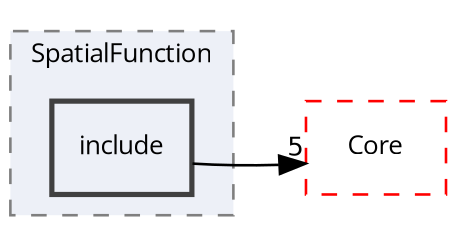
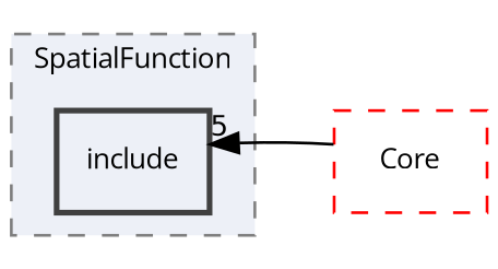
  digraph {
    compound=true
    rankdir=LR
    fontname="Open Sans"
    node [fillcolor="#edf0f7" fontname="Open Sans" fontsize=10 shape=box]
    n1 [color=grey25 label=include style="filled,bold,"]
    n2 [color=red label=Core style="dashed,"]
    subgraph cluster_1 {
      bgcolor="#edf0f7"
      fontsize=10
      label=SpatialFunction
      pencolor=grey50
      style="filled,dashed,"
      n1
    }
-   n1 -> n2 [fontname="Open Sans" fontsize=10 headlabel=5 labeldistance=1.5 labelfontname=Helvetica labelfontsize=10]
+   n2 -> n1 [fontname="Open Sans" fontsize=10 headlabel=5 labeldistance=1.5 labelfontname=Helvetica labelfontsize=10]
  }
